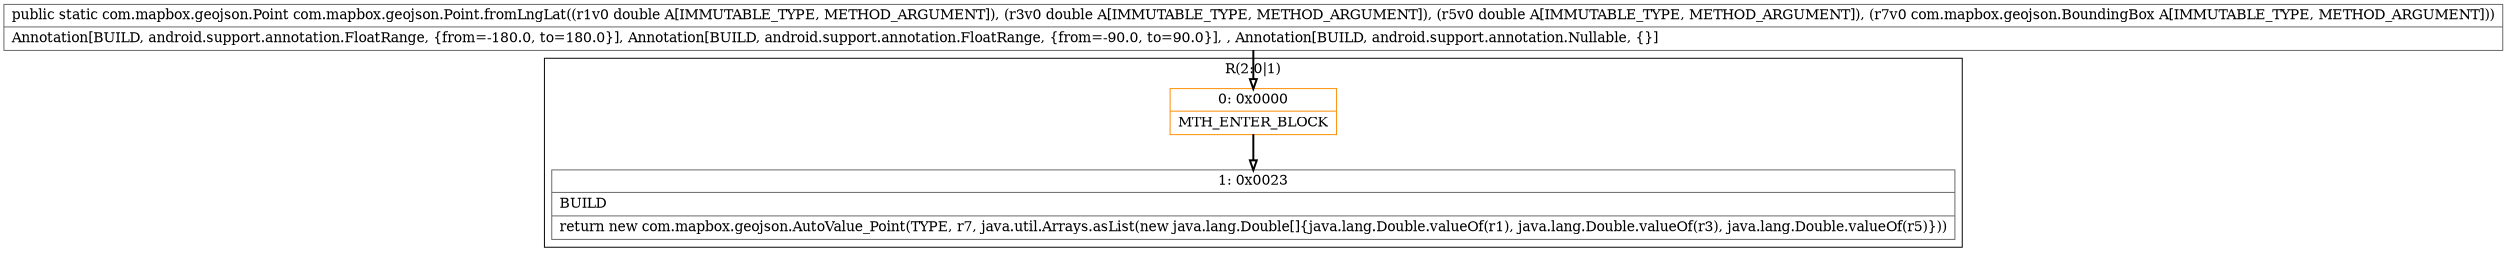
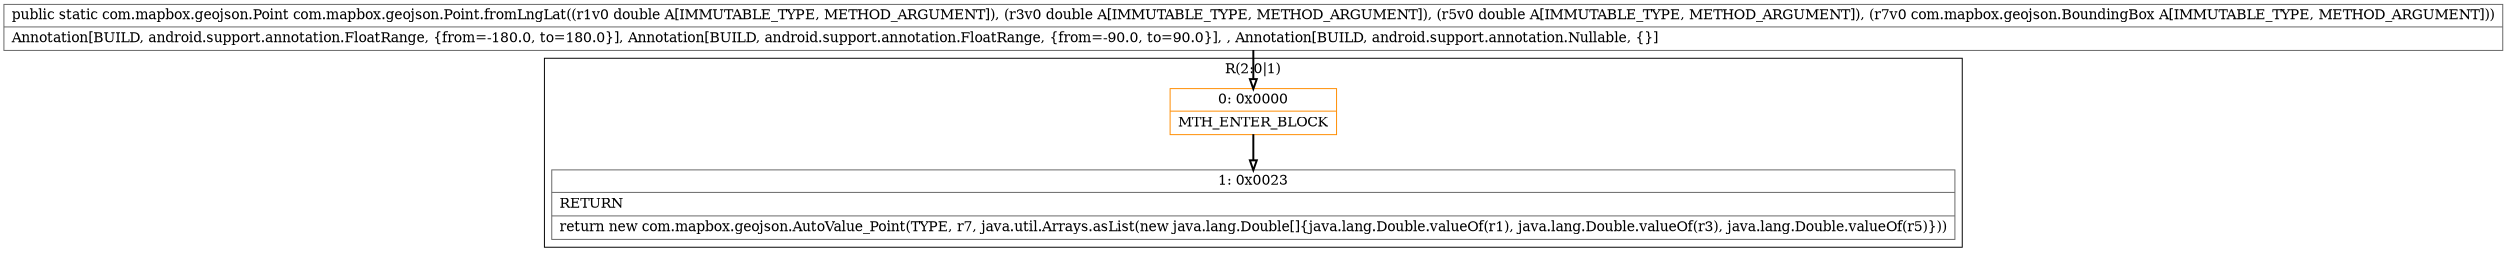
  digraph {
    node [color=gray40 shape=record]
    edge [style=bold arrowhead=onormal]
    n1 [color=darkorange label="{0\:\ 0x0000|MTH_ENTER_BLOCK\l}"]
-   n2 [label="{1\:\ 0x0023|BUILD\l|return new com.mapbox.geojson.AutoValue_Point(TYPE, r7, java.util.Arrays.asList(new java.lang.Double[]\{java.lang.Double.valueOf(r1), java.lang.Double.valueOf(r3), java.lang.Double.valueOf(r5)\}))\l}"]
+   n2 [label="{1\:\ 0x0023|RETURN\l|return new com.mapbox.geojson.AutoValue_Point(TYPE, r7, java.util.Arrays.asList(new java.lang.Double[]\{java.lang.Double.valueOf(r1), java.lang.Double.valueOf(r3), java.lang.Double.valueOf(r5)\}))\l}"]
    n3 [label="{public static com.mapbox.geojson.Point com.mapbox.geojson.Point.fromLngLat((r1v0 double A[IMMUTABLE_TYPE, METHOD_ARGUMENT]), (r3v0 double A[IMMUTABLE_TYPE, METHOD_ARGUMENT]), (r5v0 double A[IMMUTABLE_TYPE, METHOD_ARGUMENT]), (r7v0 com.mapbox.geojson.BoundingBox A[IMMUTABLE_TYPE, METHOD_ARGUMENT]))  | Annotation[BUILD, android.support.annotation.FloatRange, \{from=\-180.0, to=180.0\}], Annotation[BUILD, android.support.annotation.FloatRange, \{from=\-90.0, to=90.0\}], , Annotation[BUILD, android.support.annotation.Nullable, \{\}]\l}"]
    subgraph cluster_1 {
      label="R(2:0|1)"
      n1
      n2
    }
    n1 -> n2
    n3 -> n1
  }
